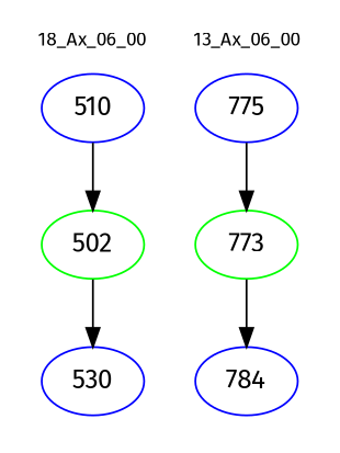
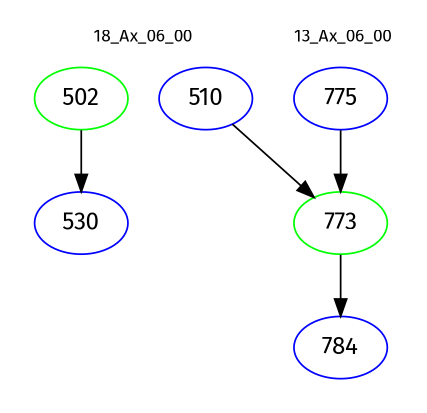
  digraph {
    fontname="Fira Sans"
    node [color=blue fontname="Fira Sans"]
    edge [color=black fontname="Fira Sans"]
    n1 [label=510]
    n2 [color=green label=502]
    n3 [label=530]
    n4 [label=775]
    n5 [color=green label=773]
    n6 [label=784]
    subgraph cluster_1 {
      color=white
      fontsize=10
      label="18_Ax_06_00"
      n1
      n2
      n3
    }
    subgraph cluster_2 {
      color=white
      fontsize=10
      label="13_Ax_06_00"
      n4
      n5
      n6
    }
-   n1 -> n2
+   n1 -> n5
    n2 -> n3
    n4 -> n5
    n5 -> n6
  }
